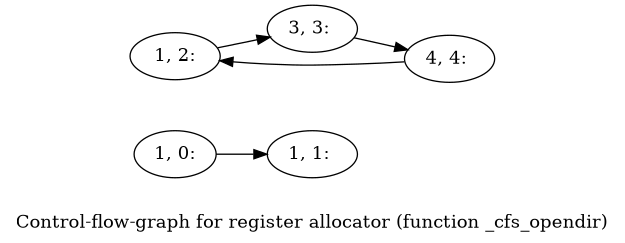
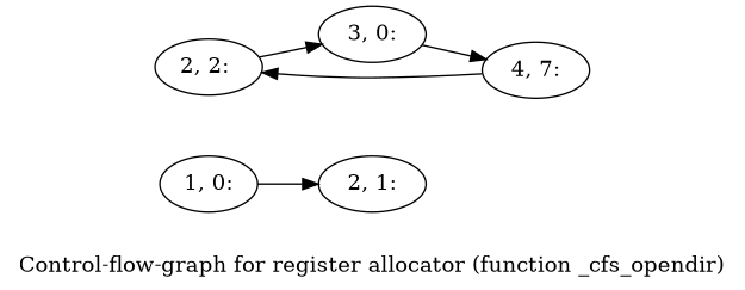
  digraph {
    label="Control-flow-graph for register allocator (function _cfs_opendir)"
    rankdir=LR
    n1 [label="1, 0:"]
-   n2 [label="1, 1: "]
-   n3 [label="1, 2:"]
-   n4 [label="3, 3: "]
-   n5 [label="4, 4: "]
+   n2 [label="2, 1:"]
+   n3 [label="2, 2: "]
+   n4 [label="3, 0:"]
+   n5 [label="4, 7:"]
    n1 -> n2
    n3 -> n4
    n4 -> n5
    n5 -> n3
  }
